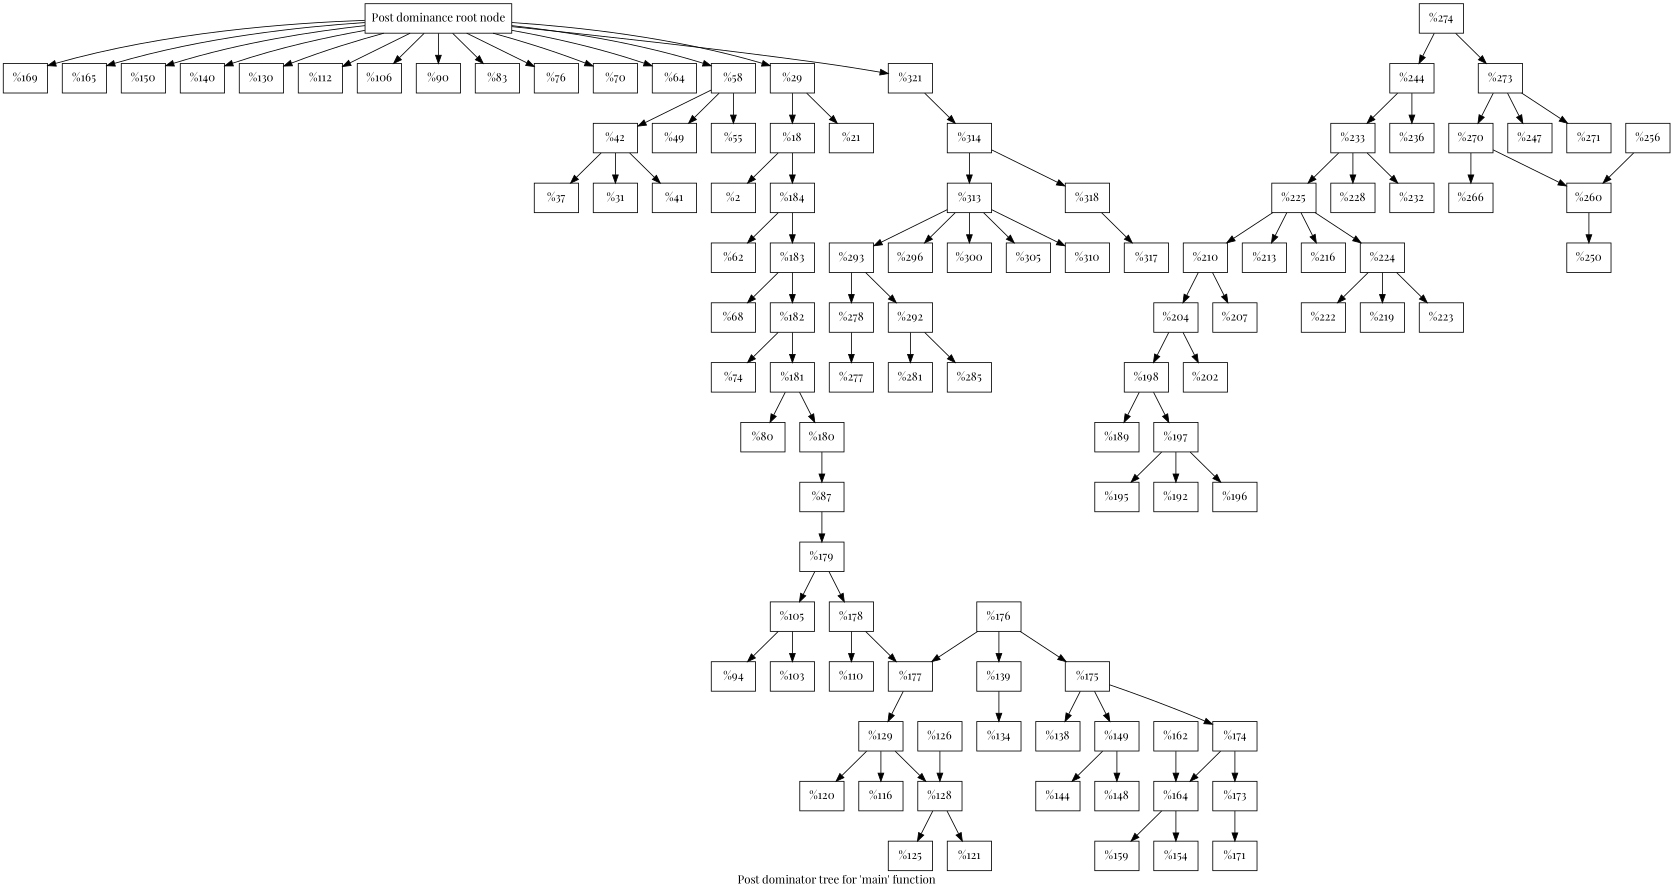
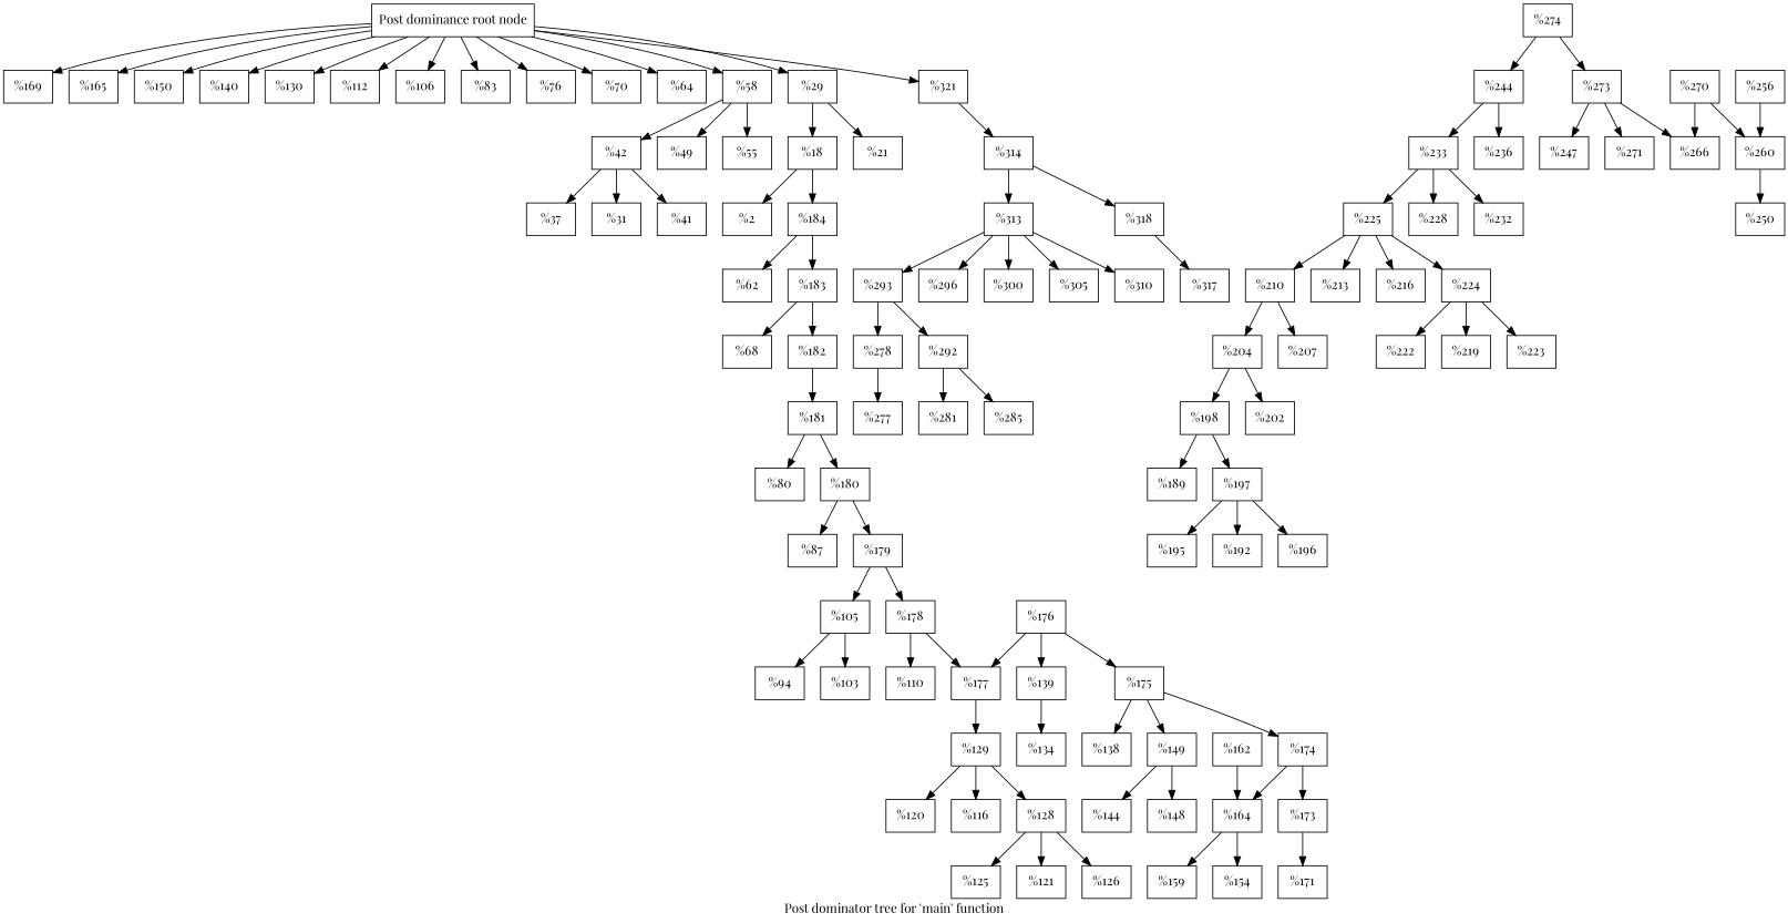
  digraph {
    fontname="Playfair Display"
    label="Post dominator tree for 'main' function"
    node [fontname="Playfair Display" shape=record]
    edge [fontname="Playfair Display"]
    n1 [label="{Post dominance root node}"]
    n2 [label="{%169}"]
    n3 [label="{%165}"]
    n4 [label="{%150}"]
    n5 [label="{%140}"]
    n6 [label="{%130}"]
    n7 [label="{%112}"]
    n8 [label="{%106}"]
-   n9 [label="{%90}"]
    n10 [label="{%83}"]
    n11 [label="{%76}"]
    n12 [label="{%70}"]
    n13 [label="{%64}"]
    n14 [label="{%58}"]
    n15 [label="{%29}"]
    n16 [label="{%321}"]
    n17 [label="{%42}"]
    n18 [label="{%49}"]
    n19 [label="{%55}"]
    n20 [label="{%18}"]
    n21 [label="{%21}"]
    n22 [label="{%314}"]
    n23 [label="{%37}"]
    n24 [label="{%31}"]
    n25 [label="{%41}"]
    n26 [label="{%2}"]
    n27 [label="{%184}"]
    n28 [label="{%313}"]
    n29 [label="{%318}"]
    n30 [label="{%62}"]
    n31 [label="{%183}"]
    n32 [label="{%68}"]
    n33 [label="{%182}"]
-   n34 [label="{%74}"]
    n35 [label="{%181}"]
    n36 [label="{%80}"]
    n37 [label="{%180}"]
    n38 [label="{%87}"]
    n39 [label="{%179}"]
    n40 [label="{%105}"]
    n41 [label="{%178}"]
    n42 [label="{%94}"]
    n43 [label="{%103}"]
    n44 [label="{%110}"]
    n45 [label="{%177}"]
    n46 [label="{%129}"]
    n47 [label="{%120}"]
    n48 [label="{%116}"]
    n49 [label="{%128}"]
    n50 [label="{%176}"]
    n51 [label="{%139}"]
    n52 [label="{%175}"]
    n53 [label="{%125}"]
    n54 [label="{%121}"]
    n55 [label="{%126}"]
    n56 [label="{%134}"]
    n57 [label="{%138}"]
    n58 [label="{%149}"]
    n59 [label="{%174}"]
    n60 [label="{%144}"]
    n61 [label="{%148}"]
    n62 [label="{%164}"]
    n63 [label="{%173}"]
    n64 [label="{%159}"]
    n65 [label="{%154}"]
    n66 [label="{%171}"]
    n67 [label="{%162}"]
    n68 [label="{%293}"]
    n69 [label="{%296}"]
    n70 [label="{%300}"]
    n71 [label="{%305}"]
    n72 [label="{%310}"]
    n73 [label="{%317}"]
    n74 [label="{%278}"]
    n75 [label="{%292}"]
    n76 [label="{%277}"]
    n77 [label="{%281}"]
    n78 [label="{%285}"]
    n79 [label="{%274}"]
    n80 [label="{%244}"]
    n81 [label="{%273}"]
    n82 [label="{%233}"]
    n83 [label="{%236}"]
    n84 [label="{%270}"]
    n85 [label="{%247}"]
    n86 [label="{%271}"]
    n87 [label="{%225}"]
    n88 [label="{%228}"]
    n89 [label="{%232}"]
    n90 [label="{%260}"]
    n91 [label="{%266}"]
    n92 [label="{%210}"]
    n93 [label="{%213}"]
    n94 [label="{%216}"]
    n95 [label="{%224}"]
    n96 [label="{%204}"]
    n97 [label="{%207}"]
    n98 [label="{%222}"]
    n99 [label="{%219}"]
    n100 [label="{%223}"]
    n101 [label="{%198}"]
    n102 [label="{%202}"]
    n103 [label="{%189}"]
    n104 [label="{%197}"]
    n105 [label="{%195}"]
    n106 [label="{%192}"]
    n107 [label="{%196}"]
    n108 [label="{%250}"]
    n109 [label="{%256}"]
    n1 -> n2
    n1 -> n3
    n1 -> n4
    n1 -> n5
    n1 -> n6
    n1 -> n7
    n1 -> n8
-   n1 -> n9
    n1 -> n10
    n1 -> n11
    n1 -> n12
    n1 -> n13
    n1 -> n14
    n1 -> n15
    n1 -> n16
    n14 -> n17
    n14 -> n18
    n14 -> n19
    n15 -> n20
    n15 -> n21
    n16 -> n22
    n17 -> n23
    n17 -> n24
    n17 -> n25
    n20 -> n26
    n20 -> n27
    n22 -> n28
    n22 -> n29
    n27 -> n30
    n27 -> n31
    n28 -> n68
    n28 -> n69
    n28 -> n70
    n28 -> n71
    n28 -> n72
    n29 -> n73
    n31 -> n32
    n31 -> n33
-   n33 -> n34
    n33 -> n35
    n35 -> n36
    n35 -> n37
    n37 -> n38
-   n38 -> n39
+   n37 -> n39
    n39 -> n40
    n39 -> n41
    n40 -> n42
    n40 -> n43
    n41 -> n44
    n41 -> n45
    n45 -> n46
    n46 -> n47
    n46 -> n48
    n46 -> n49
    n49 -> n53
    n49 -> n54
-   n55 -> n49
+   n49 -> n55
    n50 -> n45
    n50 -> n51
    n50 -> n52
    n51 -> n56
    n52 -> n57
    n52 -> n58
    n52 -> n59
    n58 -> n60
    n58 -> n61
    n59 -> n62
    n59 -> n63
    n62 -> n64
    n62 -> n65
    n63 -> n66
    n67 -> n62
    n68 -> n74
    n68 -> n75
    n74 -> n76
    n75 -> n77
    n75 -> n78
    n79 -> n80
    n79 -> n81
    n80 -> n82
    n80 -> n83
-   n81 -> n84
+   n81 -> n91
    n81 -> n85
    n81 -> n86
    n82 -> n87
    n82 -> n88
    n82 -> n89
    n84 -> n90
    n84 -> n91
    n87 -> n92
    n87 -> n93
    n87 -> n94
    n87 -> n95
    n90 -> n108
    n92 -> n96
    n92 -> n97
    n95 -> n98
    n95 -> n99
    n95 -> n100
    n96 -> n101
    n96 -> n102
    n101 -> n103
    n101 -> n104
    n104 -> n105
    n104 -> n106
    n104 -> n107
    n109 -> n90
  }
